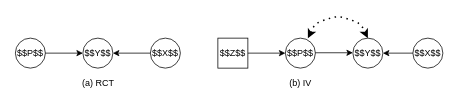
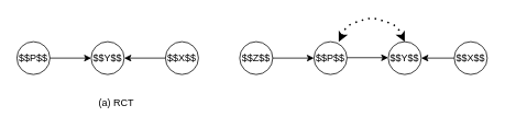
  <mxCell id="0" />
  <mxCell id="1" parent="0" />
  <mxCell id="2" value="$$P$$" style="ellipse;whiteSpace=wrap;html=1;aspect=fixed;" parent="1" vertex="1"><mxGeometry x="20" y="50" width="40" height="40" as="geometry" /></mxCell>
  <mxCell id="3" value="$$Y$$" style="ellipse;whiteSpace=wrap;html=1;aspect=fixed;" parent="1" vertex="1"><mxGeometry x="110" y="50" width="40" height="40" as="geometry" /></mxCell>
  <mxCell id="4" value="" style="endArrow=classic;html=1;exitX=1;exitY=0.5;exitDx=0;exitDy=0;entryX=0;entryY=0.5;entryDx=0;entryDy=0;" parent="1" source="2" target="3" edge="1"><mxGeometry width="50" height="50" relative="1" as="geometry"><mxPoint x="360" y="170" as="sourcePoint" /><mxPoint x="410" y="120" as="targetPoint" /></mxGeometry></mxCell>
  <mxCell id="5" value="$$X$$" style="ellipse;whiteSpace=wrap;html=1;aspect=fixed;" parent="1" vertex="1"><mxGeometry x="200" y="50" width="40" height="40" as="geometry" /></mxCell>
  <mxCell id="6" value="" style="endArrow=classic;html=1;exitX=0;exitY=0.5;exitDx=0;exitDy=0;entryX=1;entryY=0.5;entryDx=0;entryDy=0;" parent="1" source="5" target="3" edge="1"><mxGeometry width="50" height="50" relative="1" as="geometry"><mxPoint x="360" y="170" as="sourcePoint" /><mxPoint x="410" y="120" as="targetPoint" /></mxGeometry></mxCell>
- <mxCell id="7" value="(a) RCT" style="text;html=1;align=center;verticalAlign=middle;resizable=0;points=[];autosize=1;" parent="1" vertex="1"><mxGeometry x="100" y="100" width="60" height="20" as="geometry" /></mxCell>
- <mxCell id="8" value="$$Z$$" style="whiteSpace=wrap;html=1;aspect=fixed;rounded=0;" vertex="1" parent="1"><mxGeometry x="290" y="50" width="40" height="40" as="geometry" /></mxCell>
+ <mxCell id="7" value="(a) RCT" style="text;html=1;align=center;verticalAlign=middle;resizable=0;points=[];autosize=1;" parent="1" vertex="1"><mxGeometry x="110" y="115" width="60" height="20" as="geometry" /></mxCell>
+ <mxCell id="8" value="$$Z$$" style="ellipse;whiteSpace=wrap;html=1;aspect=fixed;" vertex="1" parent="1"><mxGeometry x="290" y="50" width="40" height="40" as="geometry" /></mxCell>
  <mxCell id="9" value="$$P$$" style="ellipse;whiteSpace=wrap;html=1;aspect=fixed;" vertex="1" parent="1"><mxGeometry x="380" y="50" width="40" height="40" as="geometry" /></mxCell>
  <mxCell id="10" value="" style="endArrow=classic;html=1;exitX=1;exitY=0.5;exitDx=0;exitDy=0;entryX=0;entryY=0.5;entryDx=0;entryDy=0;" edge="1" parent="1" source="8" target="9"><mxGeometry width="50" height="50" relative="1" as="geometry"><mxPoint x="630" y="170" as="sourcePoint" /><mxPoint x="680" y="120" as="targetPoint" /></mxGeometry></mxCell>
  <mxCell id="11" value="$$Y$$" style="ellipse;whiteSpace=wrap;html=1;aspect=fixed;" vertex="1" parent="1"><mxGeometry x="470" y="50" width="40" height="40" as="geometry" /></mxCell>
  <mxCell id="12" value="" style="endArrow=classic;html=1;exitX=1;exitY=0.5;exitDx=0;exitDy=0;entryX=0;entryY=0.5;entryDx=0;entryDy=0;" edge="1" parent="1"><mxGeometry width="50" height="50" relative="1" as="geometry"><mxPoint x="420" y="69.5" as="sourcePoint" /><mxPoint x="470" y="69.5" as="targetPoint" /></mxGeometry></mxCell>
  <mxCell id="13" value="" style="endArrow=classic;dashed=1;html=1;dashPattern=1 3;strokeWidth=2;exitX=0.75;exitY=0;exitDx=0;exitDy=0;exitPerimeter=0;entryX=0.5;entryY=0;entryDx=0;entryDy=0;startArrow=classic;startFill=1;endFill=1;" edge="1" parent="1" source="9" target="11"><mxGeometry width="50" height="50" relative="1" as="geometry"><mxPoint x="390" y="110" as="sourcePoint" /><mxPoint x="440" y="60" as="targetPoint" /><Array as="points"><mxPoint x="420" y="30" /><mxPoint x="450" y="20" /><mxPoint x="480" y="30" /></Array></mxGeometry></mxCell>
  <mxCell id="14" value="$$X$$" style="ellipse;whiteSpace=wrap;html=1;aspect=fixed;" vertex="1" parent="1"><mxGeometry x="550" y="50" width="40" height="40" as="geometry" /></mxCell>
  <mxCell id="15" value="" style="endArrow=classic;html=1;entryX=1;entryY=0.5;entryDx=0;entryDy=0;exitX=0;exitY=0.5;exitDx=0;exitDy=0;" edge="1" parent="1" source="14" target="11"><mxGeometry width="50" height="50" relative="1" as="geometry"><mxPoint x="530" y="70" as="sourcePoint" /><mxPoint x="490" y="50" as="targetPoint" /></mxGeometry></mxCell>
- <mxCell id="16" value="(b) IV" style="text;html=1;align=center;verticalAlign=middle;resizable=0;points=[];autosize=1;" vertex="1" parent="1"><mxGeometry x="380" y="100" width="40" height="20" as="geometry" /></mxCell>
